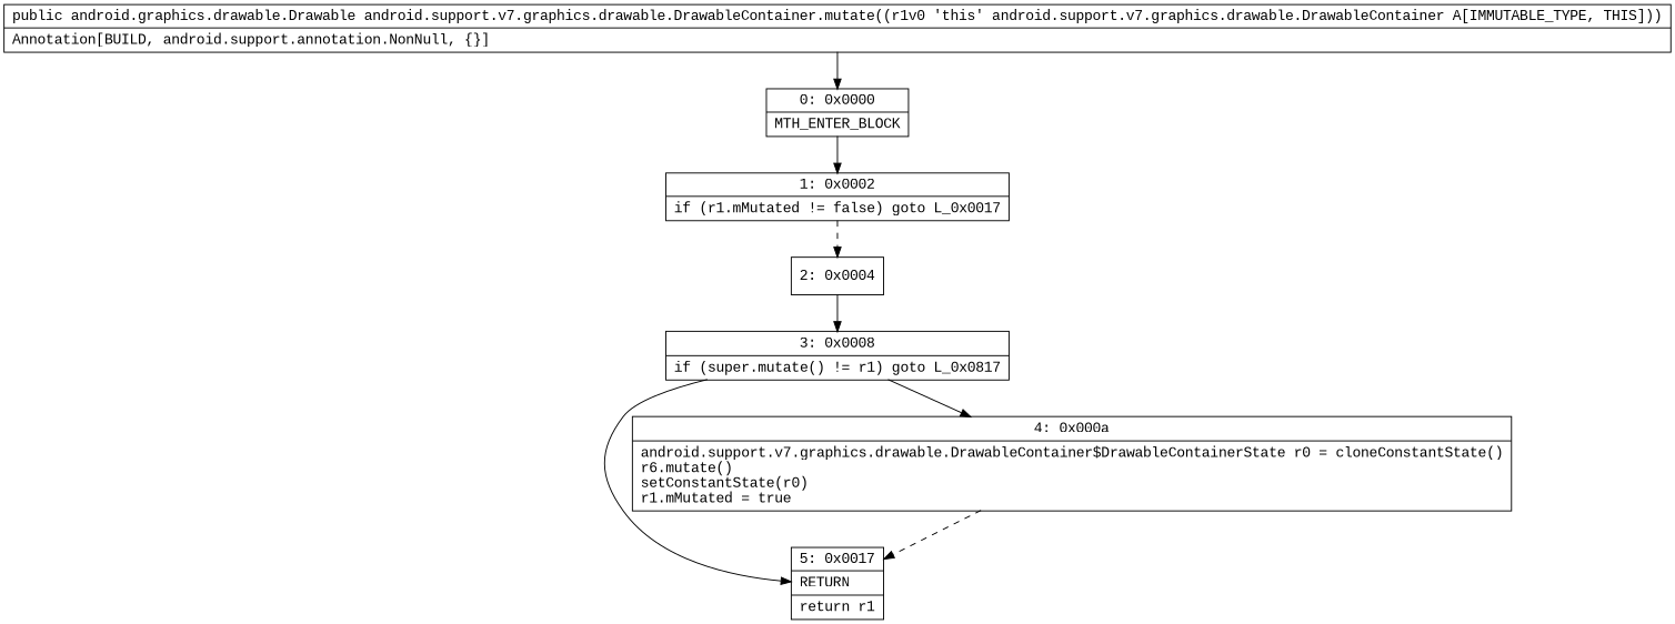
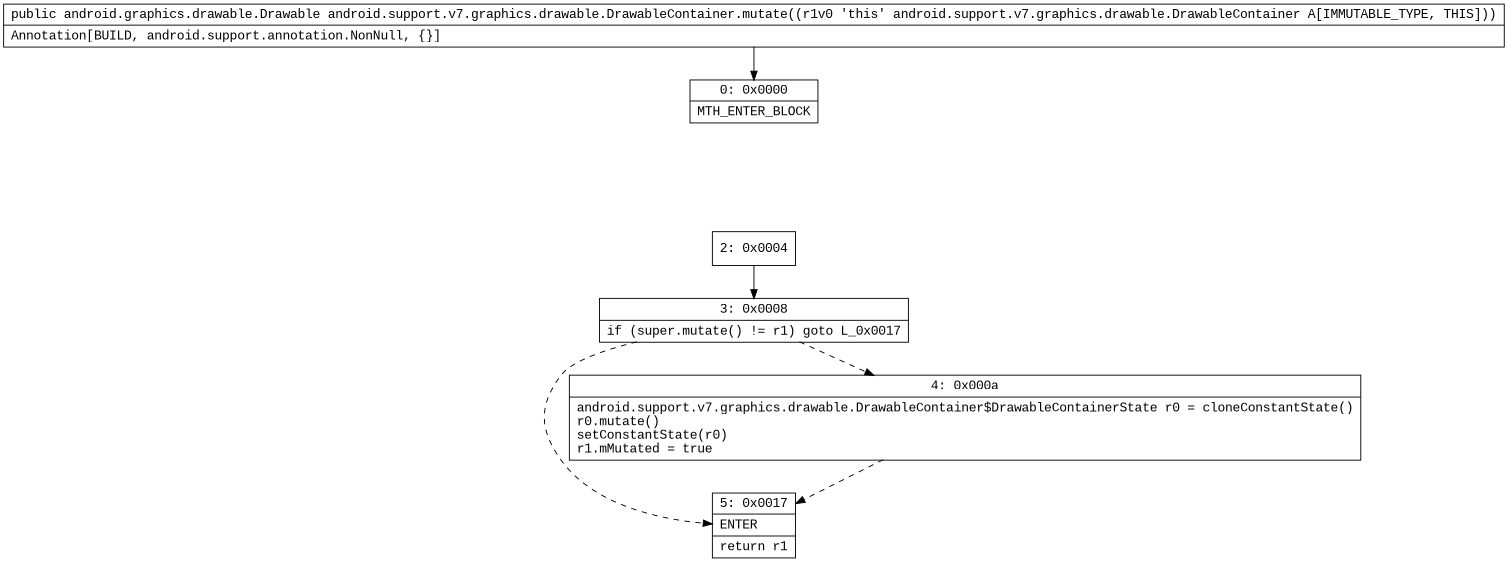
  digraph {
    fontname="Liberation Mono"
    node [fontname="Liberation Mono" shape=record]
    edge [fontname="Liberation Mono"]
    n1 [label="{0\:\ 0x0000|MTH_ENTER_BLOCK\l}"]
-   n2 [label="{1\:\ 0x0002|if (r1.mMutated != false) goto L_0x0017\l}"]
    n3 [label="{2\:\ 0x0004}"]
-   n4 [label="{3\:\ 0x0008|if (super.mutate() != r1) goto L_0x0817\l}"]
-   n5 [label="{5\:\ 0x0017|RETURN\l|return r1\l}"]
-   n6 [label="{4\:\ 0x000a|android.support.v7.graphics.drawable.DrawableContainer$DrawableContainerState r0 = cloneConstantState()\lr6.mutate()\lsetConstantState(r0)\lr1.mMutated = true\l}"]
+   n4 [label="{3\:\ 0x0008|if (super.mutate() != r1) goto L_0x0017\l}"]
+   n5 [label="{5\:\ 0x0017|ENTER\l|return r1\l}"]
+   n6 [label="{4\:\ 0x000a|android.support.v7.graphics.drawable.DrawableContainer$DrawableContainerState r0 = cloneConstantState()\lr0.mutate()\lsetConstantState(r0)\lr1.mMutated = true\l}"]
    n7 [label="{public android.graphics.drawable.Drawable android.support.v7.graphics.drawable.DrawableContainer.mutate((r1v0 'this' android.support.v7.graphics.drawable.DrawableContainer A[IMMUTABLE_TYPE, THIS]))  | Annotation[BUILD, android.support.annotation.NonNull, \{\}]\l}"]
-   n1 -> n2
-   n2 -> n3 [style=dashed]
    n3 -> n4
-   n4 -> n5
-   n4 -> n6 [style=solid]
+   n4 -> n5 [style=dashed]
+   n4 -> n6 [style=dashed]
    n6 -> n5 [style=dashed]
    n7 -> n1
  }
